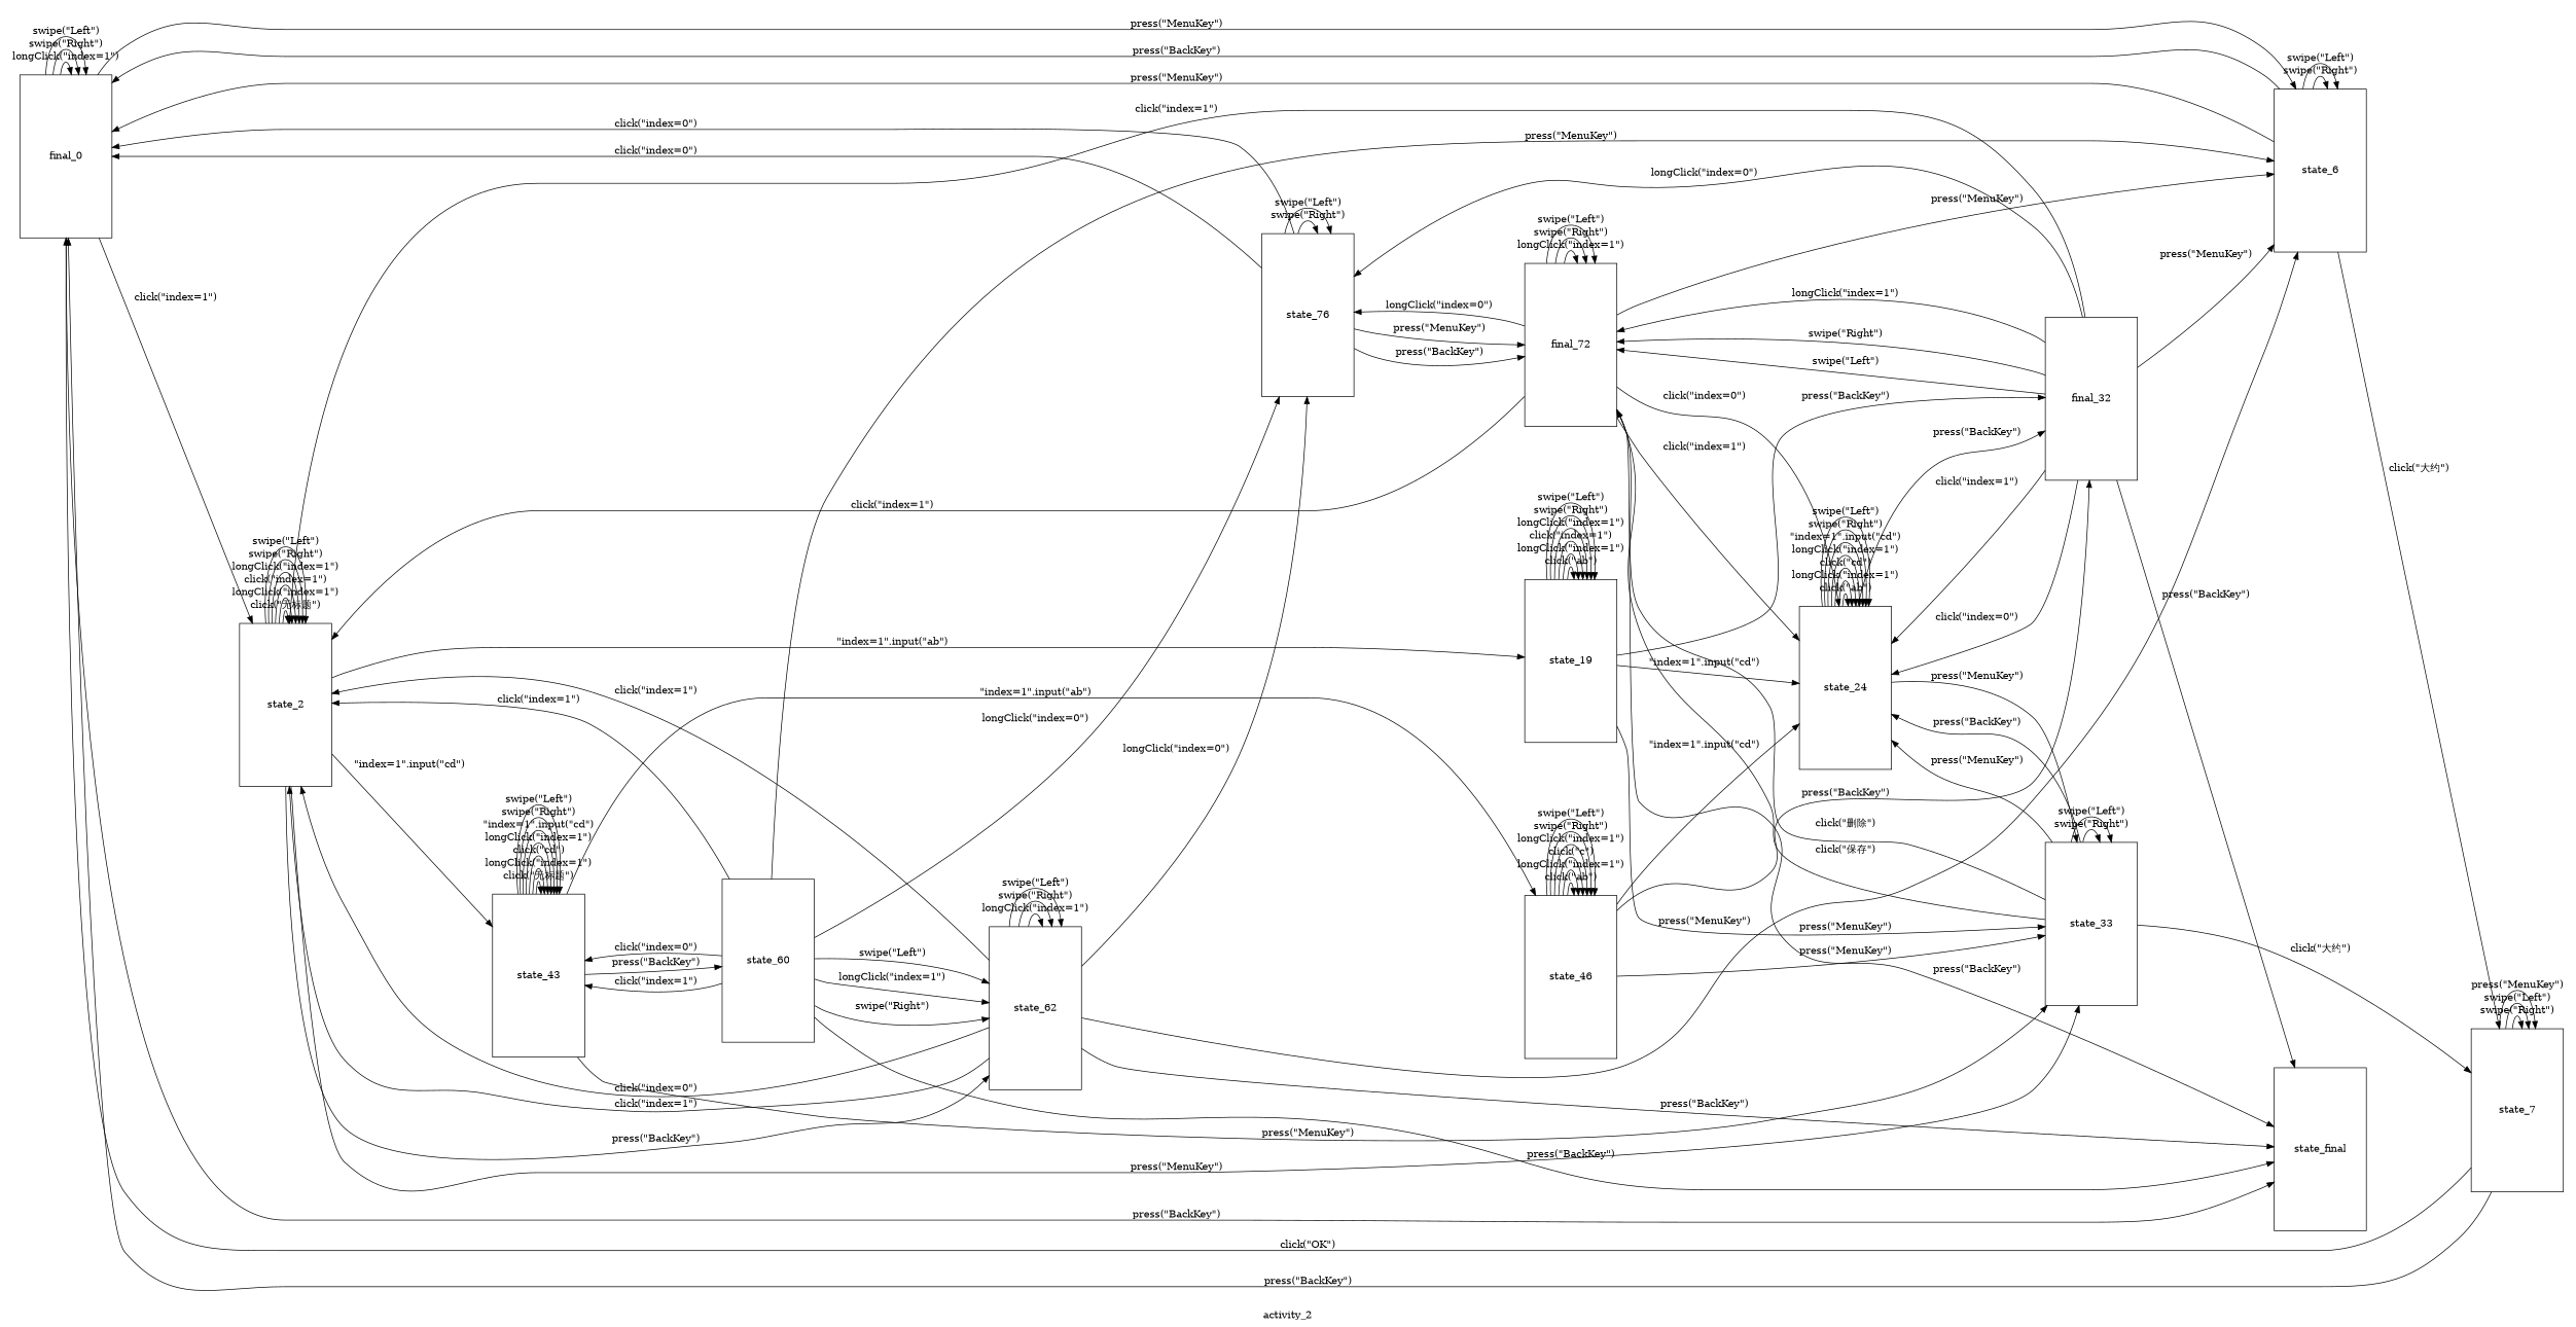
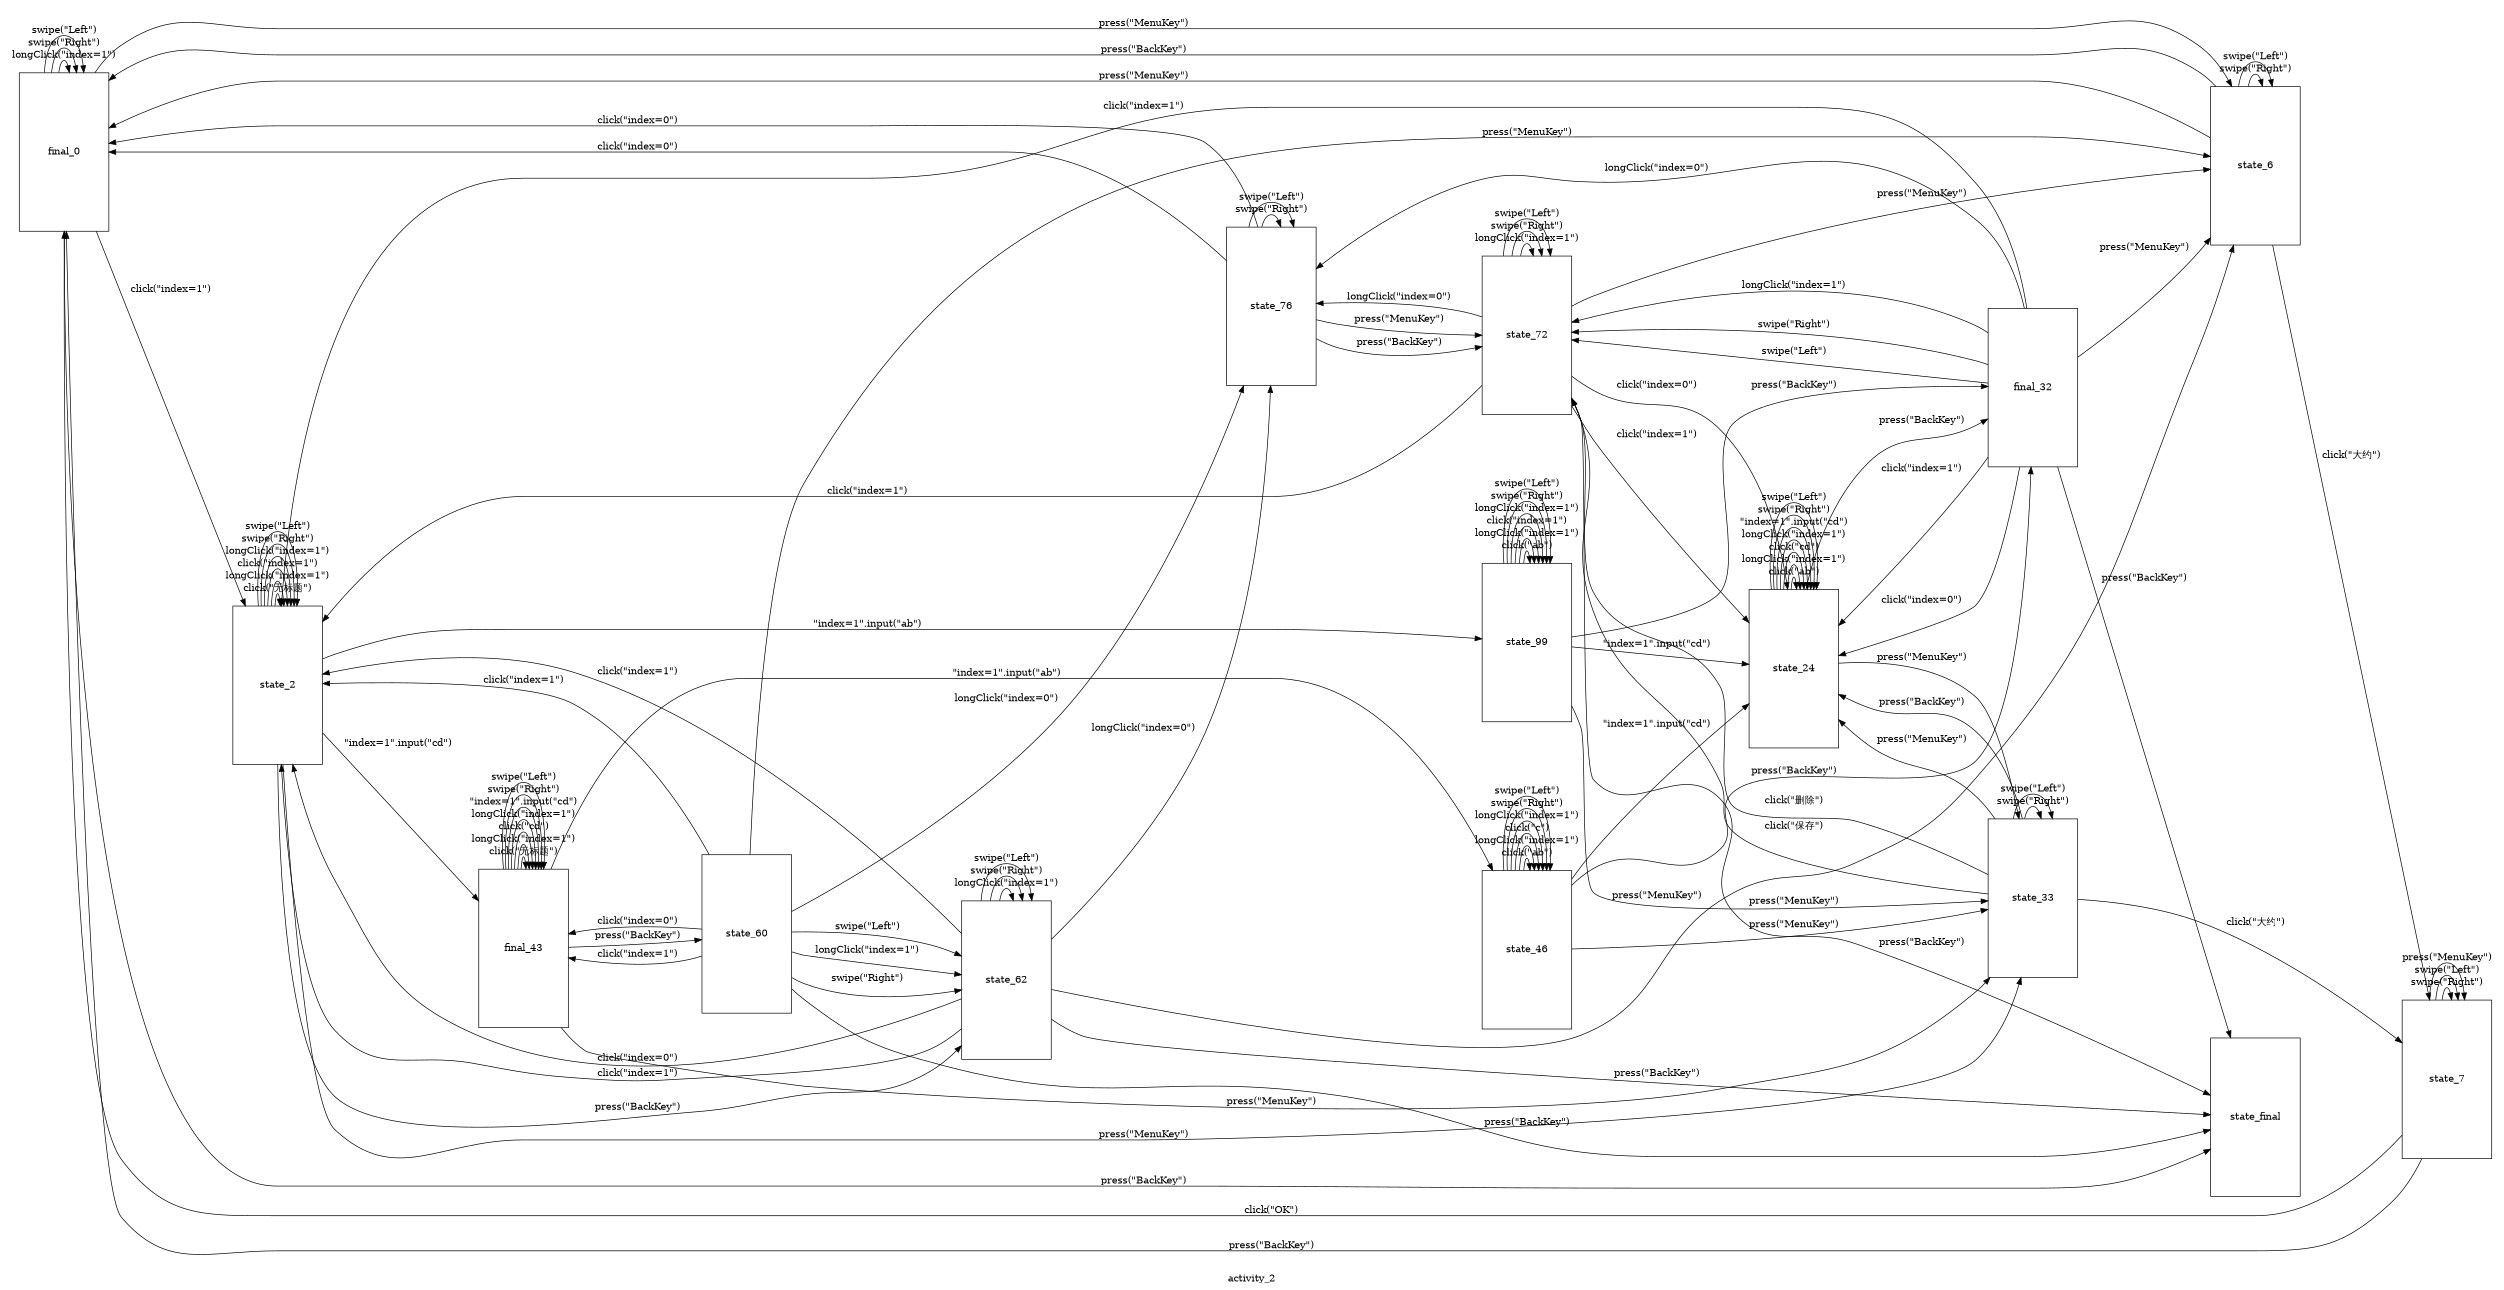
  digraph {
    color=red
    label="   activity_2   "
    rankdir=LR
    node [fixedsize=true shape=box]
    n1 [height=3.2 label=final_0 width=1.8]
    state_6 [height=3.2 width=1.8]
    state_2 [height=3.2 width=1.8]
    state_final [height=3.2 width=1.8]
    state_7 [height=3.2 width=1.8]
    state_62 [height=3.2 width=1.8]
-   state_43 [height=3.2 width=1.8]
-   state_19 [height=3.2 width=1.8]
+   state_43 [height=3.2 width=1.8 label=final_43]
+   state_19 [height=3.2 width=1.8 label=state_99]
    state_33 [height=3.2 width=1.8]
    n10 [height=3.2 label=final_32 width=1.8]
-   state_72 [height=3.2 width=1.8 label=final_72]
+   state_72 [height=3.2 width=1.8]
    state_76 [height=3.2 width=1.8]
    state_24 [height=3.2 width=1.8]
    n14 [height=3.2 label=state_60 width=1.8]
    state_46 [height=3.2 width=1.8]
    n1 -> n1 [label="   longClick(\"index=1\")   "]
    n1 -> n1 [label="   swipe(\"Right\")   "]
    n1 -> n1 [label="   swipe(\"Left\")   "]
    n1 -> state_6 [label="   press(\"MenuKey\")   "]
    n1 -> state_2 [label="   click(\"index=1\")   "]
    n1 -> state_final [label="   press(\"BackKey\")   "]
    state_6 -> n1 [label="   press(\"BackKey\")   "]
    state_6 -> n1 [label="   press(\"MenuKey\")   "]
    state_6 -> state_6 [label="   swipe(\"Right\")   "]
    state_6 -> state_6 [label="   swipe(\"Left\")   "]
    state_6 -> state_7 [label="   click(\"大约\")   "]
    state_2 -> state_2 [label="   click(\"无标题\")   "]
    state_2 -> state_2 [label="   longClick(\"index=1\")   "]
    state_2 -> state_2 [label="   click(\"index=1\")   "]
    state_2 -> state_2 [label="   longClick(\"index=1\")   "]
    state_2 -> state_2 [label="   swipe(\"Right\")   "]
    state_2 -> state_2 [label="   swipe(\"Left\")   "]
    state_2 -> state_62 [label="   press(\"BackKey\")   "]
    state_2 -> state_43 [label="   \"index=1\".input(\"cd\")   "]
    state_2 -> state_19 [label="   \"index=1\".input(\"ab\")   "]
    state_2 -> state_33 [label="   press(\"MenuKey\")   "]
    state_7 -> n1 [label="   click(\"OK\")   "]
    state_7 -> n1 [label="   press(\"BackKey\")   "]
    state_7 -> state_7 [label="   swipe(\"Right\")   "]
    state_7 -> state_7 [label="   swipe(\"Left\")   "]
    state_7 -> state_7 [label="   press(\"MenuKey\")   "]
    state_62 -> state_6 [label="   press(\"MenuKey\")   "]
    state_62 -> state_2 [label="   click(\"index=1\")   "]
    state_62 -> state_2 [label="   click(\"index=0\")   "]
    state_62 -> state_2 [label="   click(\"index=1\")   "]
    state_62 -> state_final [label="   press(\"BackKey\")   "]
    state_62 -> state_62 [label="   longClick(\"index=1\")   "]
    state_62 -> state_62 [label="   swipe(\"Right\")   "]
    state_62 -> state_62 [label="   swipe(\"Left\")   "]
    state_62 -> state_76 [label="   longClick(\"index=0\")   "]
    state_43 -> state_43 [label="   click(\"无标题\")   "]
    state_43 -> state_43 [label="   longClick(\"index=1\")   "]
    state_43 -> state_43 [label="   click(\"cd\")   "]
    state_43 -> state_43 [label="   longClick(\"index=1\")   "]
    state_43 -> state_43 [label="   \"index=1\".input(\"cd\")   "]
    state_43 -> state_43 [label="   swipe(\"Right\")   "]
    state_43 -> state_43 [label="   swipe(\"Left\")   "]
    state_43 -> state_33 [label="   press(\"MenuKey\")   "]
    state_43 -> n14 [label="   press(\"BackKey\")   "]
    state_43 -> state_46 [label="   \"index=1\".input(\"ab\")   "]
    state_19 -> state_19 [label="   click(\"ab\")   "]
    state_19 -> state_19 [label="   longClick(\"index=1\")   "]
    state_19 -> state_19 [label="   click(\"index=1\")   "]
    state_19 -> state_19 [label="   longClick(\"index=1\")   "]
    state_19 -> state_19 [label="   swipe(\"Right\")   "]
    state_19 -> state_19 [label="   swipe(\"Left\")   "]
    state_19 -> state_33 [label="   press(\"MenuKey\")   "]
    state_19 -> n10 [label="   press(\"BackKey\")   "]
    state_19 -> state_24 [label="   \"index=1\".input(\"cd\")   "]
    state_33 -> state_7 [label="   click(\"大约\")   "]
    state_33 -> state_33 [label="   swipe(\"Right\")   "]
    state_33 -> state_33 [label="   swipe(\"Left\")   "]
    state_33 -> state_72 [label="   click(\"保存\")   "]
    state_33 -> state_72 [label="   click(\"删除\")   "]
    state_33 -> state_24 [label="   press(\"BackKey\")   "]
    state_33 -> state_24 [label="   press(\"MenuKey\")   "]
    n10 -> state_6 [label="   press(\"MenuKey\")   "]
    n10 -> state_2 [label="   click(\"index=1\")   "]
    n10 -> state_final [label="   press(\"BackKey\")   "]
    n10 -> state_72 [label="   longClick(\"index=1\")   "]
    n10 -> state_72 [label="   swipe(\"Right\")   "]
    n10 -> state_72 [label="   swipe(\"Left\")   "]
    n10 -> state_76 [label="   longClick(\"index=0\")   "]
    n10 -> state_24 [label="   click(\"index=1\")   "]
    n10 -> state_24 [label="   click(\"index=0\")   "]
    state_72 -> state_6 [label="   press(\"MenuKey\")   "]
    state_72 -> state_2 [label="   click(\"index=1\")   "]
    state_72 -> state_final [label="   press(\"BackKey\")   "]
    state_72 -> state_72 [label="   longClick(\"index=1\")   "]
    state_72 -> state_72 [label="   swipe(\"Right\")   "]
    state_72 -> state_72 [label="   swipe(\"Left\")   "]
    state_72 -> state_76 [label="   longClick(\"index=0\")   "]
    state_72 -> state_24 [label="   click(\"index=1\")   "]
    state_72 -> state_24 [label="   click(\"index=0\")   "]
    state_76 -> n1 [label="   click(\"index=0\")   "]
    state_76 -> n1 [label="   click(\"index=0\")   "]
    state_76 -> state_72 [label="   press(\"BackKey\")   "]
    state_76 -> state_72 [label="   press(\"MenuKey\")   "]
    state_76 -> state_76 [label="   swipe(\"Right\")   "]
    state_76 -> state_76 [label="   swipe(\"Left\")   "]
    state_24 -> state_33 [label="   press(\"MenuKey\")   "]
    state_24 -> n10 [label="   press(\"BackKey\")   "]
    state_24 -> state_24 [label="   click(\"ab\")   "]
    state_24 -> state_24 [label="   longClick(\"index=1\")   "]
    state_24 -> state_24 [label="   click(\"cd\")   "]
    state_24 -> state_24 [label="   longClick(\"index=1\")   "]
    state_24 -> state_24 [label="   \"index=1\".input(\"cd\")   "]
    state_24 -> state_24 [label="   swipe(\"Right\")   "]
    state_24 -> state_24 [label="   swipe(\"Left\")   "]
    n14 -> state_6 [label="   press(\"MenuKey\")   "]
    n14 -> state_2 [label="   click(\"index=1\")   "]
    n14 -> state_final [label="   press(\"BackKey\")   "]
    n14 -> state_62 [label="   longClick(\"index=1\")   "]
    n14 -> state_62 [label="   swipe(\"Right\")   "]
    n14 -> state_62 [label="   swipe(\"Left\")   "]
    n14 -> state_43 [label="   click(\"index=1\")   "]
    n14 -> state_43 [label="   click(\"index=0\")   "]
    n14 -> state_76 [label="   longClick(\"index=0\")   "]
    state_46 -> state_33 [label="   press(\"MenuKey\")   "]
    state_46 -> n10 [label="   press(\"BackKey\")   "]
    state_46 -> state_24 [label="   \"index=1\".input(\"cd\")   "]
    state_46 -> state_46 [label="   click(\"ab\")   "]
    state_46 -> state_46 [label="   longClick(\"index=1\")   "]
    state_46 -> state_46 [label="   click(\"c\")   "]
    state_46 -> state_46 [label="   longClick(\"index=1\")   "]
    state_46 -> state_46 [label="   swipe(\"Right\")   "]
    state_46 -> state_46 [label="   swipe(\"Left\")   "]
  }
